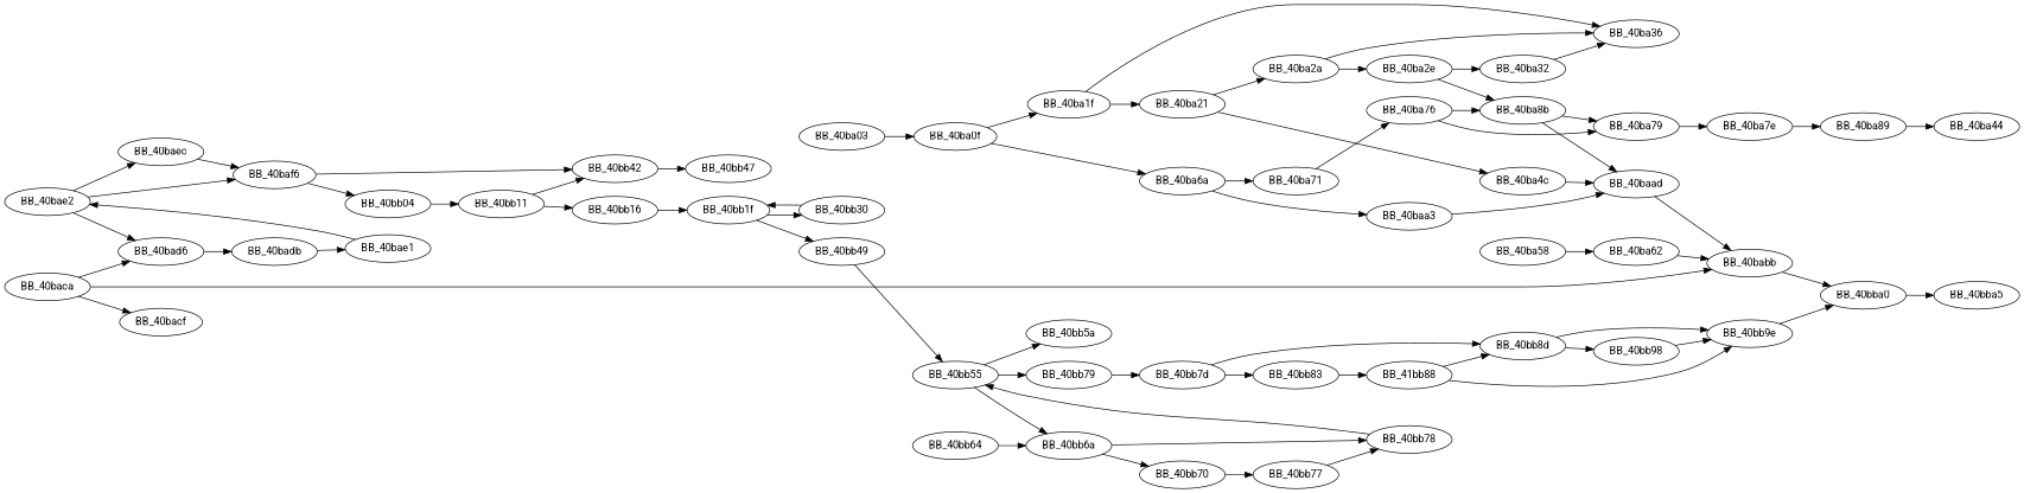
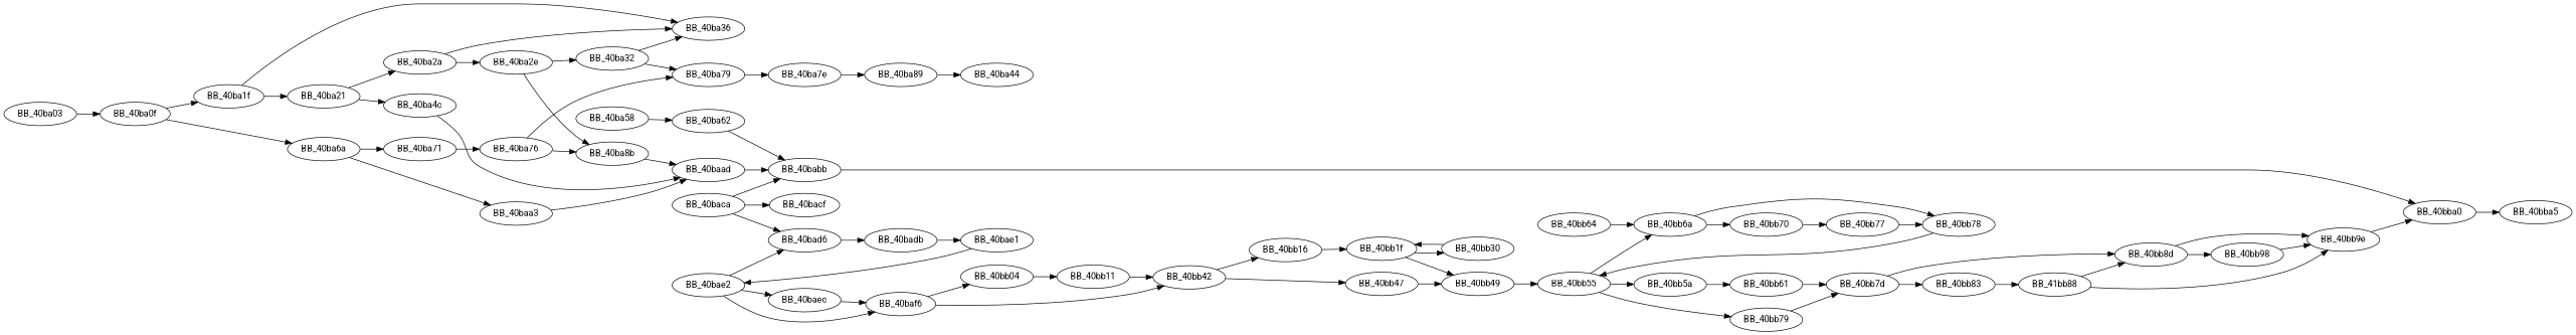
  digraph {
    fontname=Roboto
    rankdir=LR
    node [fontname=Roboto]
    edge [fontname=Roboto]
    BB_40ba03
    BB_40ba0f
    BB_40ba1f
    BB_40ba6a
    BB_40ba21
    BB_40ba36
    BB_40ba71
    BB_40baa3
    BB_40ba2a
    BB_40ba4c
    BB_40ba76
    BB_40baad
    BB_40ba2e
    BB_40ba32
    BB_40ba8b
    BB_40babb
    BB_40ba79
    BB_40ba7e
    BB_40ba89
    BB_40ba58
    BB_40ba62
    BB_40bba0
    BB_40bba5
    BB_40baca
    BB_40bacf
    BB_40bad6
    BB_40ba44
    BB_40badb
    BB_40bae1
    BB_40bae2
    BB_40baec
    BB_40baf6
    BB_40bb04
    BB_40bb42
    BB_40bb11
    BB_40bb47
    BB_40bb16
    BB_40bb1f
    BB_40bb49
    BB_40bb30
    BB_40bb55
    BB_40bb5a
    BB_40bb6a
    BB_40bb79
+   BB_40bb61
    BB_40bb70
    BB_40bb78
    BB_40bb7d
    BB_40bb77
    BB_40bb83
    BB_40bb8d
    n52 [label=BB_41bb88]
    BB_40bb9e
    BB_40bb98
    BB_40bb64
    BB_40ba03 -> BB_40ba0f
    BB_40ba0f -> BB_40ba1f
    BB_40ba0f -> BB_40ba6a
    BB_40ba1f -> BB_40ba21
    BB_40ba1f -> BB_40ba36
    BB_40ba6a -> BB_40ba71
    BB_40ba6a -> BB_40baa3
    BB_40ba21 -> BB_40ba2a
    BB_40ba21 -> BB_40ba4c
    BB_40ba71 -> BB_40ba76
    BB_40baa3 -> BB_40baad
    BB_40ba2a -> BB_40ba36
    BB_40ba2a -> BB_40ba2e
    BB_40ba4c -> BB_40baad
    BB_40ba76 -> BB_40ba8b
    BB_40ba76 -> BB_40ba79
    BB_40baad -> BB_40babb
    BB_40ba2e -> BB_40ba32
    BB_40ba2e -> BB_40ba8b
    BB_40ba32 -> BB_40ba36
-   BB_40ba8b -> BB_40ba79
+   BB_40ba32 -> BB_40ba79
    BB_40ba8b -> BB_40baad
    BB_40babb -> BB_40bba0
    BB_40ba79 -> BB_40ba7e
    BB_40ba7e -> BB_40ba89
    BB_40ba89 -> BB_40ba44
    BB_40ba58 -> BB_40ba62
    BB_40ba62 -> BB_40babb
    BB_40bba0 -> BB_40bba5
    BB_40baca -> BB_40babb
    BB_40baca -> BB_40bacf
    BB_40baca -> BB_40bad6
    BB_40bad6 -> BB_40badb
    BB_40badb -> BB_40bae1
    BB_40bae1 -> BB_40bae2
    BB_40bae2 -> BB_40bad6
    BB_40bae2 -> BB_40baec
    BB_40bae2 -> BB_40baf6
    BB_40baec -> BB_40baf6
    BB_40baf6 -> BB_40bb04
    BB_40baf6 -> BB_40bb42
    BB_40bb04 -> BB_40bb11
    BB_40bb42 -> BB_40bb47
    BB_40bb11 -> BB_40bb42
-   BB_40bb11 -> BB_40bb16
+   BB_40bb42 -> BB_40bb16
+   BB_40bb47 -> BB_40bb49
    BB_40bb16 -> BB_40bb1f
    BB_40bb1f -> BB_40bb49
    BB_40bb1f -> BB_40bb30
    BB_40bb49 -> BB_40bb55
    BB_40bb30 -> BB_40bb1f
    BB_40bb55 -> BB_40bb5a
    BB_40bb55 -> BB_40bb6a
    BB_40bb55 -> BB_40bb79
+   BB_40bb5a -> BB_40bb61
    BB_40bb6a -> BB_40bb70
    BB_40bb6a -> BB_40bb78
    BB_40bb79 -> BB_40bb7d
+   BB_40bb61 -> BB_40bb7d
    BB_40bb70 -> BB_40bb77
    BB_40bb78 -> BB_40bb55
    BB_40bb7d -> BB_40bb83
    BB_40bb7d -> BB_40bb8d
    BB_40bb77 -> BB_40bb78
    BB_40bb83 -> n52
    BB_40bb8d -> BB_40bb9e
    BB_40bb8d -> BB_40bb98
    n52 -> BB_40bb8d
    n52 -> BB_40bb9e
    BB_40bb9e -> BB_40bba0
    BB_40bb98 -> BB_40bb9e
    BB_40bb64 -> BB_40bb6a
  }
